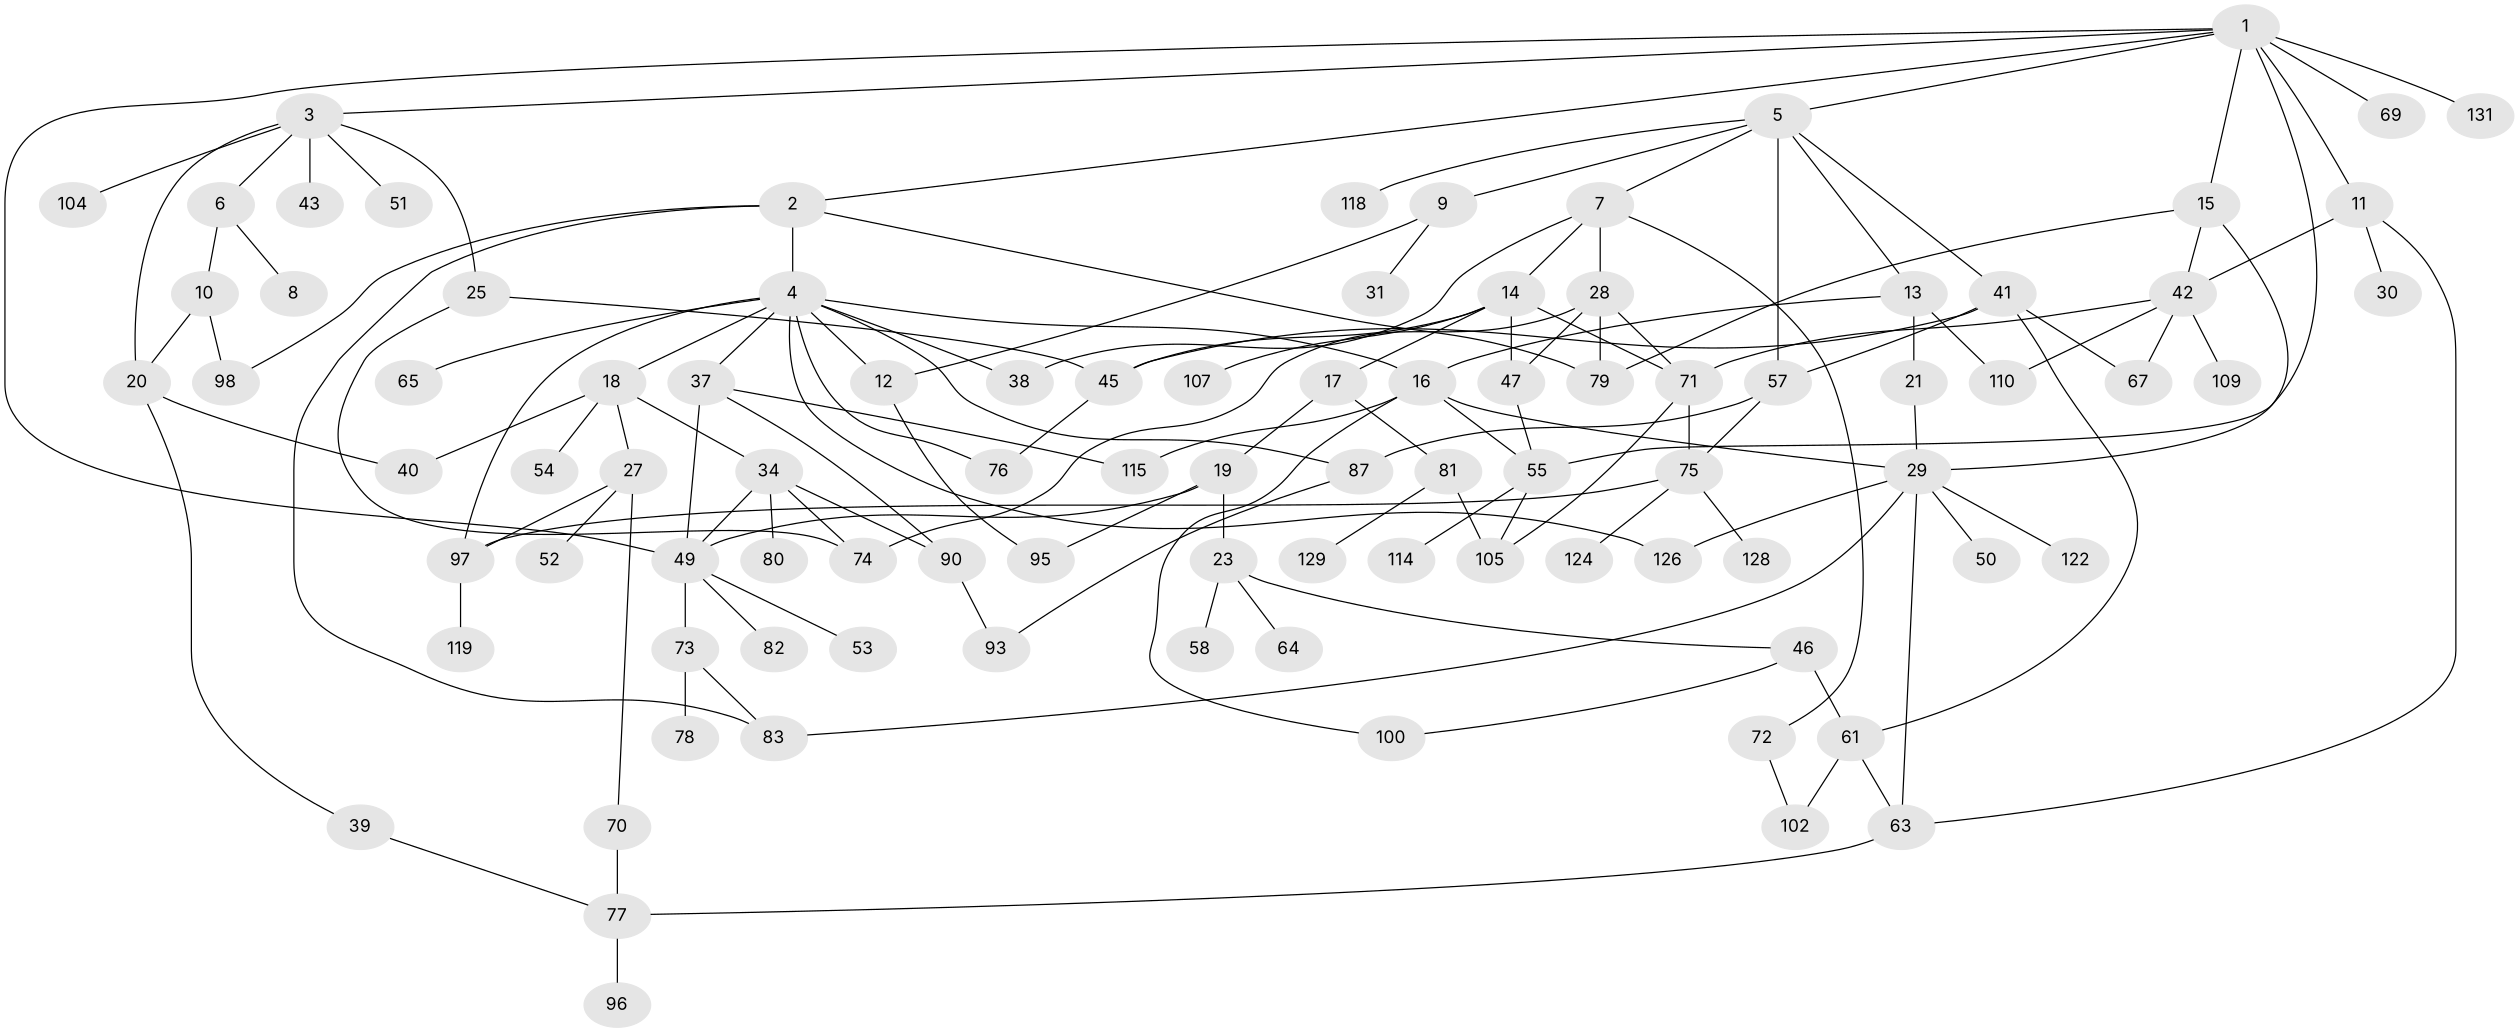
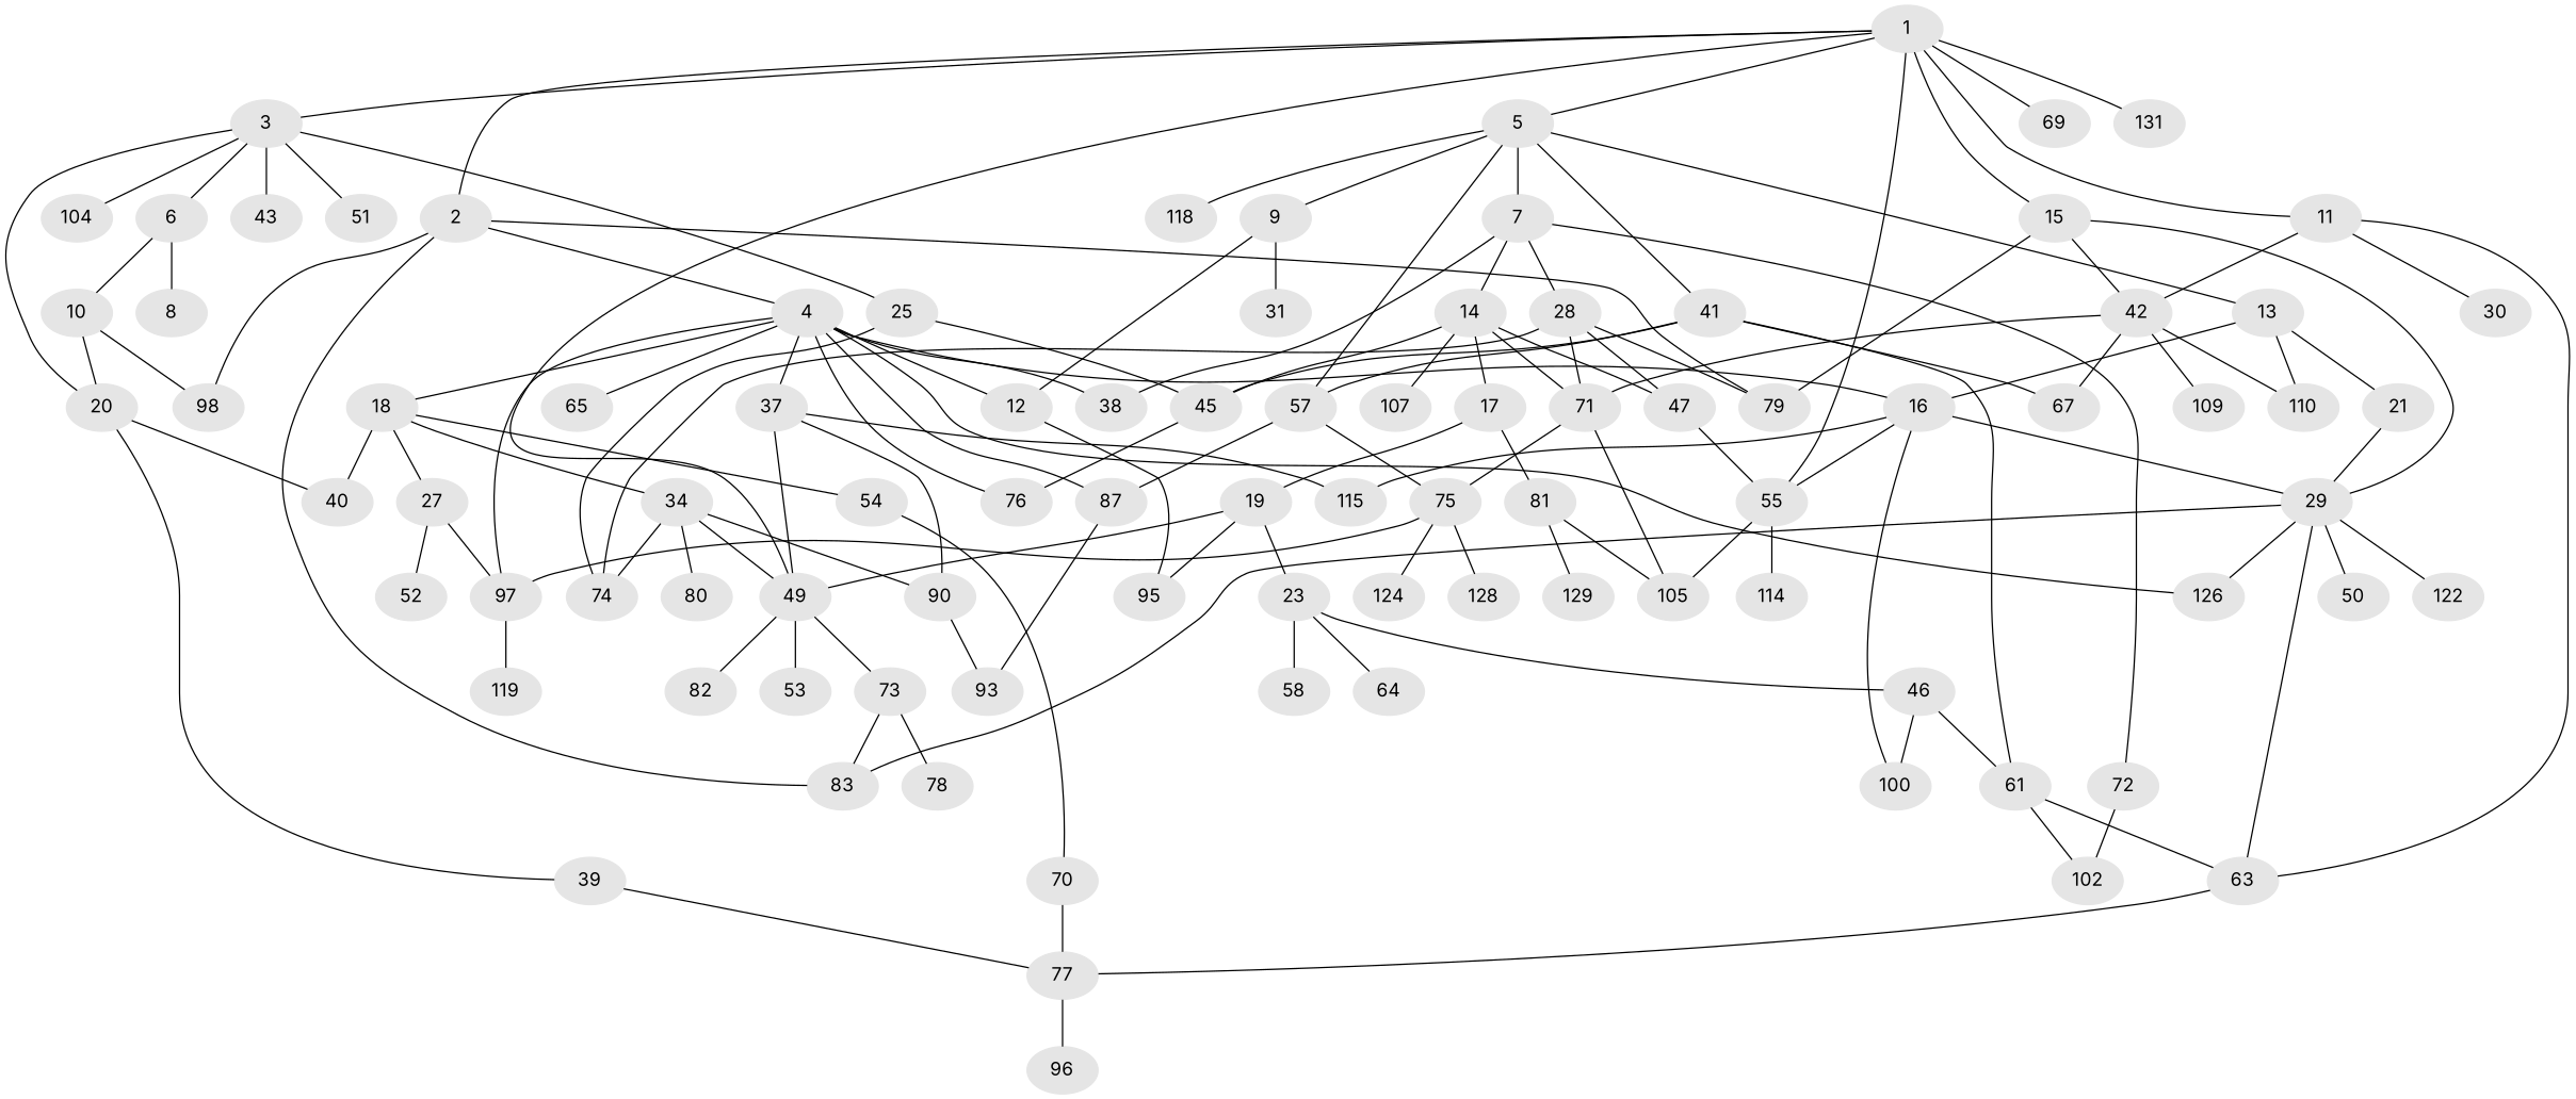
  graph {
    fontname=Inter
    node [color=gray90 fontname=Inter style=filled]
    edge [fontname=Inter]
    1 [super="+36"]
    2 [super="+121"]
    3 [super="+84"]
    5 [super="+113"]
    11
    15 [super="+86"]
    49 [super="+60"]
    55 [super="+101"]
    69 [super="+85"]
    131
    4 [super="+33"]
    79
    83
    98
    6
    20
    25 [super="+26"]
    43
    n19 [label=51]
    104
    7 [super="+59"]
    9
    13
    41 [super="+51"]
    57 [super="+88"]
    118
    63 [super="+127"]
    30
    42 [super="+123"]
    29 [super="+66"]
    53
    73 [super="+91"]
    82
    105
    114
    12 [super="+125"]
    16 [super="+48"]
    18
    37 [super="+62"]
    38
    65
    76 [super="+117"]
    87 [super="+120"]
    97 [super="+130"]
    126
    8
    10 [super="+35"]
    40 [super="+89"]
    39
    45 [super="+94"]
    74
    95
    100
    115
    27 [super="+44"]
    34 [super="+111"]
    54
    90 [super="+132"]
    77 [super="+106"]
    93
    119
    14 [super="+32"]
    28 [super="+116"]
    72
    31
    21
    110
    61 [super="+108"]
    67 [super="+99"]
    75 [super="+92"]
    17 [super="+22"]
    47 [super="+68"]
    71 [super="+112"]
    107
    102
    109
    19
    81 [super="+103"]
    50
    122
    23 [super="+24"]
    129
    52
    70
    80
    46
    58
    64
    96
    78
    124
    128
    1 -- 2
    1 -- 3
    1 -- 5
    1 -- 11
    1 -- 15
    1 -- 49
    1 -- 55
    1 -- 69 [weight=2]
    1 -- 131
    2 -- 4
    2 -- 79
    2 -- 83
    2 -- 98
    3 -- 6
    3 -- 20
    3 -- 25
    3 -- 43
    3 -- n19
    3 -- 104
    5 -- 7
    5 -- 9
    5 -- 13
    5 -- 41
    5 -- 57
    5 -- 118
    11 -- 63
    11 -- 30
    11 -- 42
    15 -- 79
    15 -- 42
    15 -- 29
    49 -- 53
    49 -- 73
    49 -- 82
    55 -- 105
    55 -- 114
    4 -- 12
    4 -- 16
    4 -- 18
    4 -- 37
    4 -- 38
    4 -- 65
    4 -- 76
    4 -- 87
    4 -- 97
    4 -- 126
    6 -- 8
    6 -- 10
    20 -- 40
    20 -- 39
    25 -- 45
    25 -- 74
    7 -- 38
    7 -- 14
    7 -- 28
    7 -- 72
    9 -- 12
    9 -- 31
    13 -- 16
    13 -- 21
    13 -- 110
    41 -- 57
    41 -- 45
    41 -- 61
    41 -- 67
    57 -- 87
    57 -- 75
    63 -- 77
    42 -- 110
    42 -- 67
    42 -- 71
    42 -- 109
    29 -- 83
    29 -- 63
    29 -- 126
    29 -- 50
    29 -- 122
    73 -- 83
    73 -- 78
    12 -- 95
    16 -- 55
    16 -- 29
    16 -- 100
    16 -- 115
    18 -- 40
    18 -- 27
    18 -- 34
    18 -- 54
    37 -- 49
    37 -- 115
    37 -- 90
    87 -- 93
    97 -- 119
    10 -- 98
    10 -- 20
    39 -- 77
    45 -- 76
    27 -- 97
    27 -- 52
-   27 -- 70
+   54 -- 70
    34 -- 49
    34 -- 74
    34 -- 90
    34 -- 80
    90 -- 93
    77 -- 96
    14 -- 45
    14 -- 17
    14 -- 47
    14 -- 71
    14 -- 107
    28 -- 79
    28 -- 74
    28 -- 47
    28 -- 71
    72 -- 102
    21 -- 29
    61 -- 63
    61 -- 102
    75 -- 97
    75 -- 124
    75 -- 128
    17 -- 19
    17 -- 81
    47 -- 55
    71 -- 105
    71 -- 75
    19 -- 49
    19 -- 95
    19 -- 23
    81 -- 105
    81 -- 129
    23 -- 46
    23 -- 58
    23 -- 64
    70 -- 77
    46 -- 100
    46 -- 61
  }
